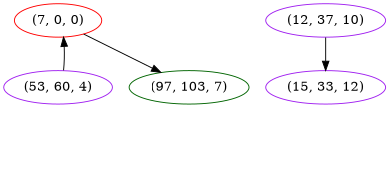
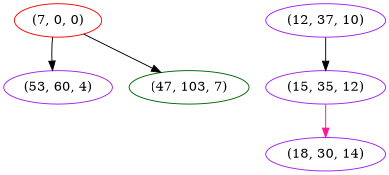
  digraph {
    node [color=purple]
    edge [color=black]
    n1 [color=red label="(7, 0, 0)"]
    "(53, 60, 4)"
-   "(97, 103, 7)" [color=darkgreen]
+   "(97, 103, 7)" [color=darkgreen label="(47, 103, 7)"]
    "(12, 37, 10)"
-   "(15, 33, 12)"
-   "(53, 60, 4)" -> n1
+   "(15, 33, 12)" [label="(15, 35, 12)"]
+   "(18, 30, 14)"
+   n1 -> "(53, 60, 4)"
    n1 -> "(97, 103, 7)"
    "(12, 37, 10)" -> "(15, 33, 12)"
+   "(15, 33, 12)" -> "(18, 30, 14)" [color=deeppink]
  }
